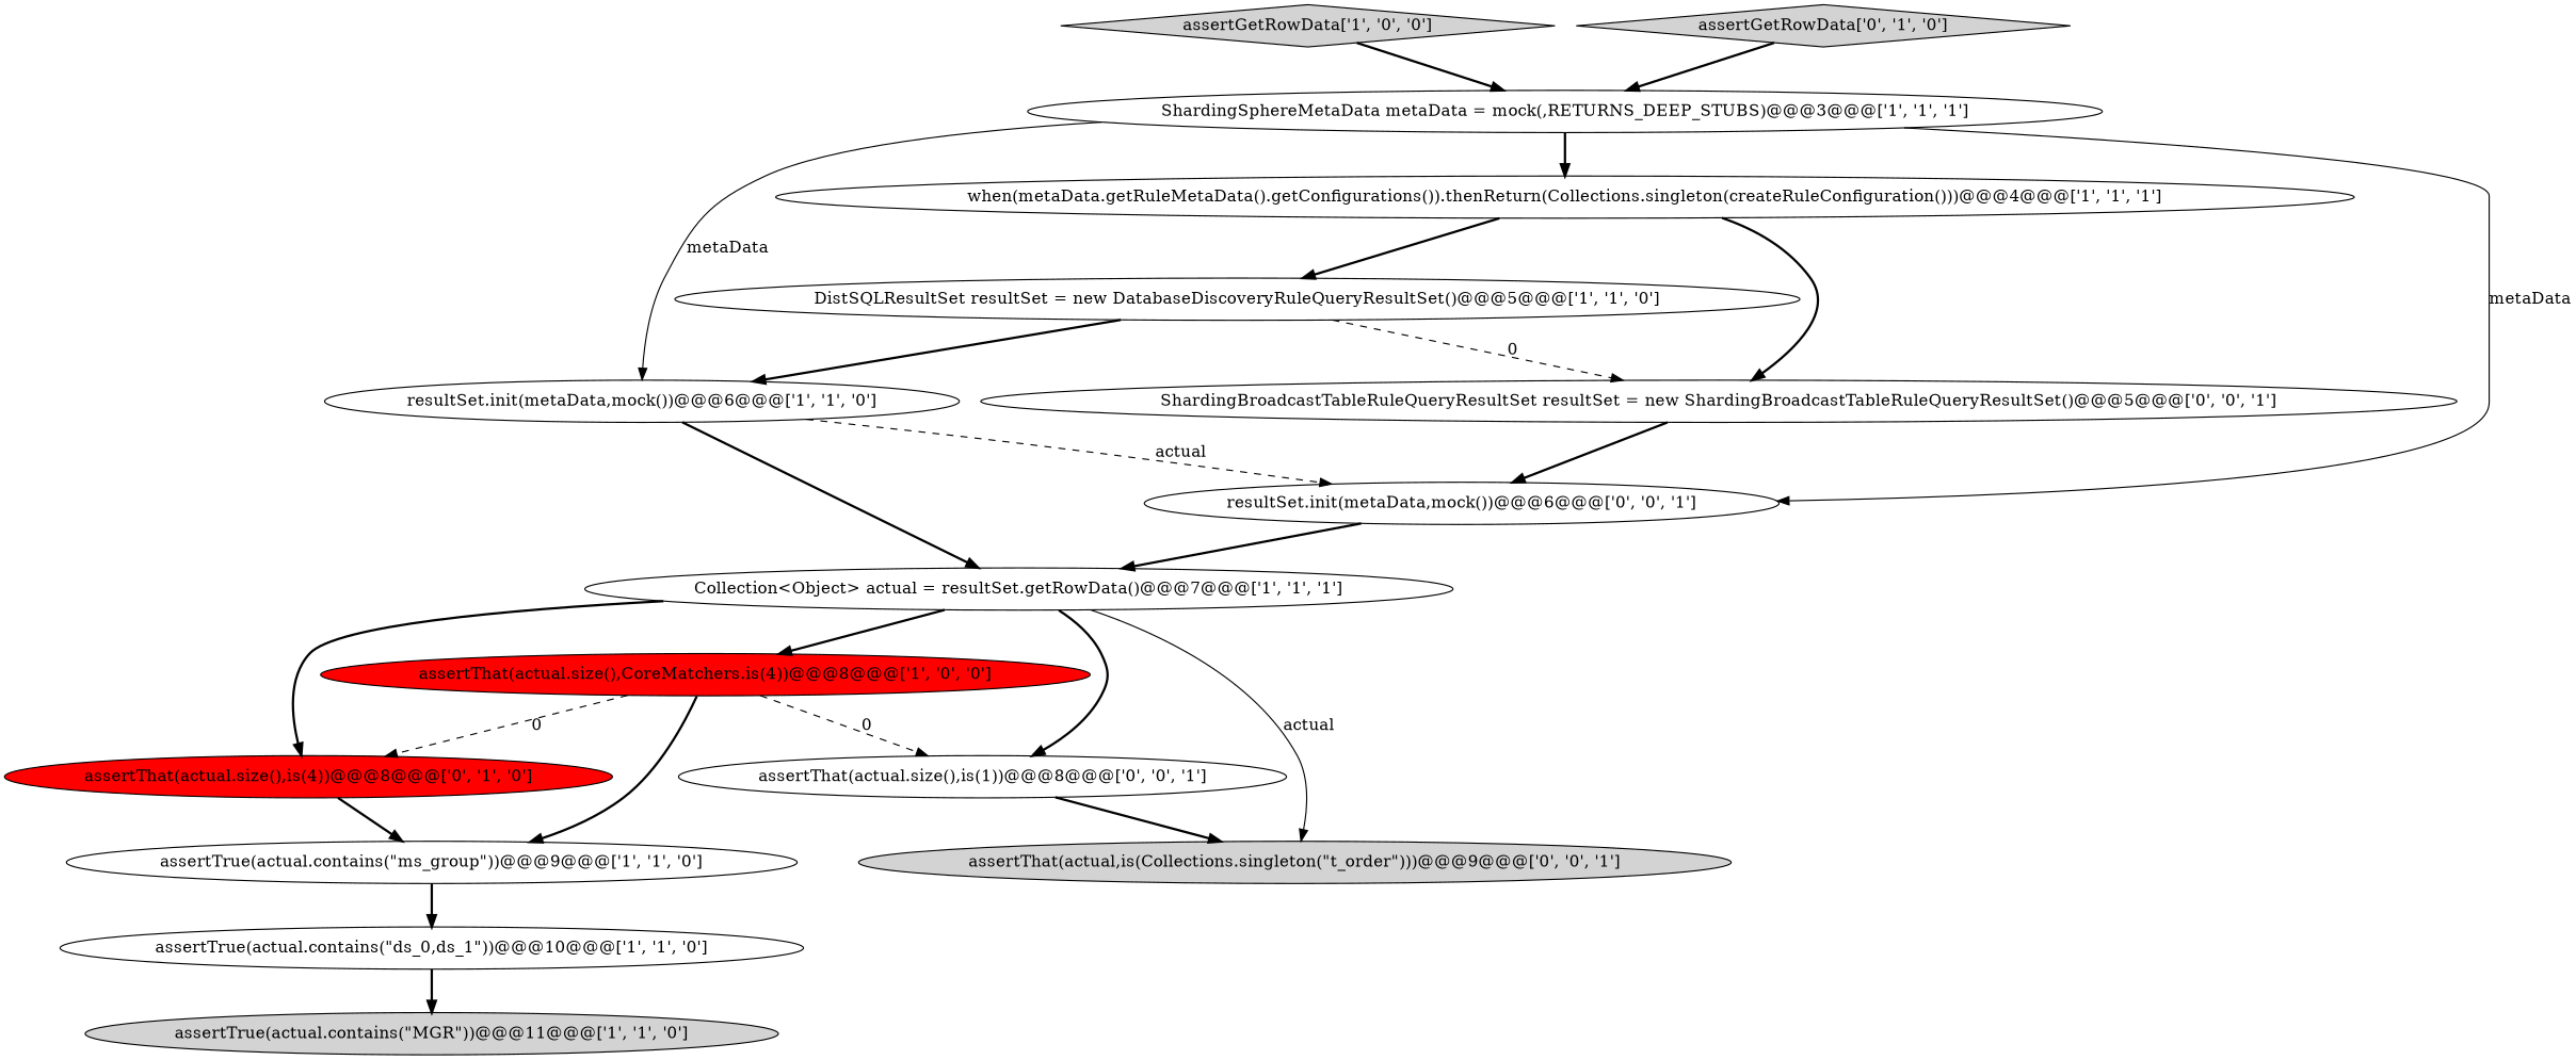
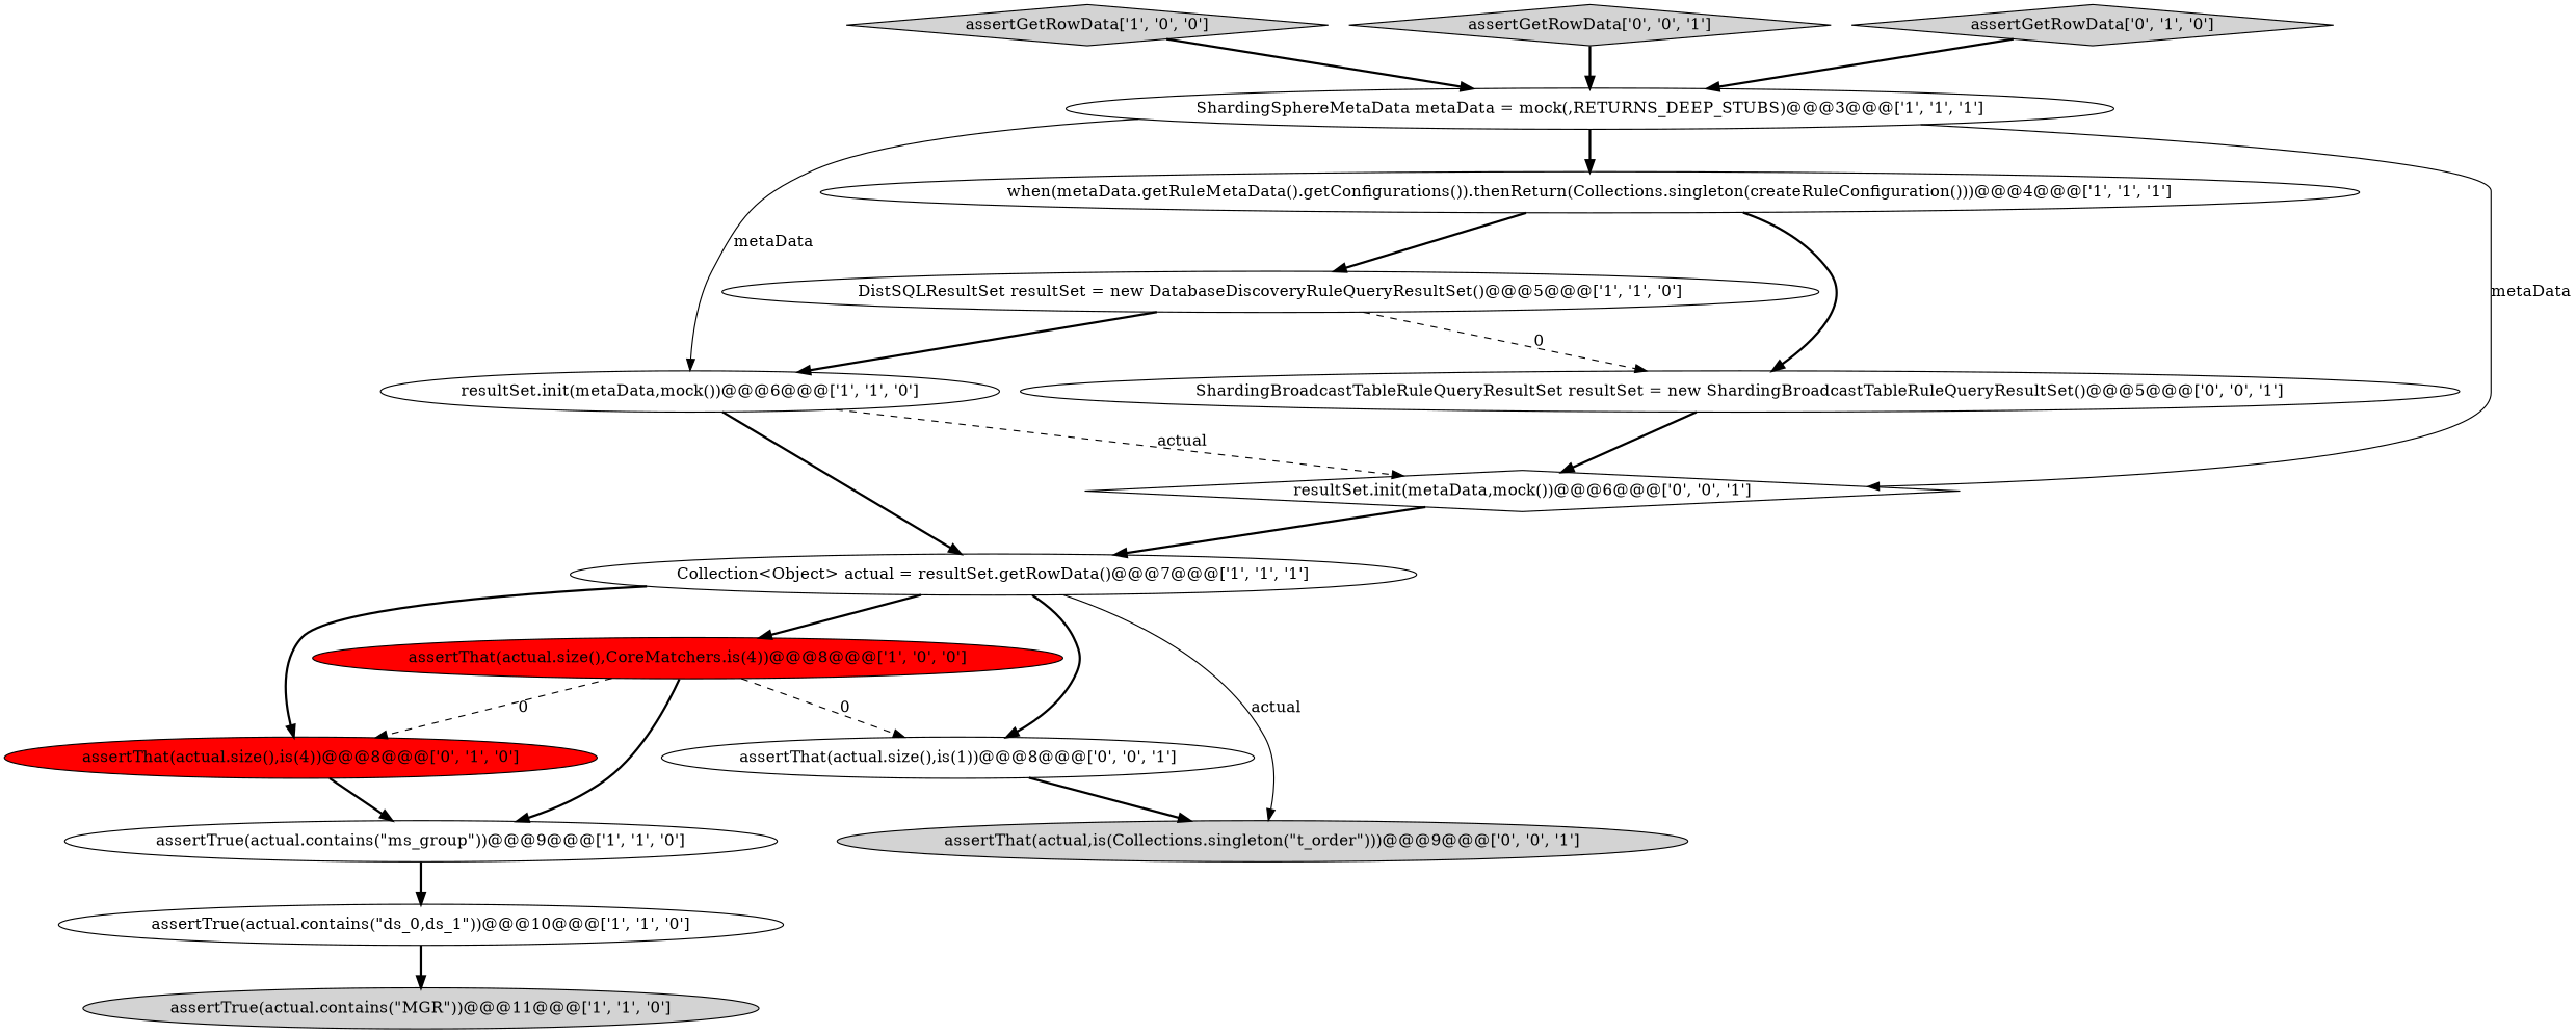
  digraph {
    node [fillcolor=white shape=ellipse style=filled]
    edge [style=bold]
    n1 [fillcolor=lightgray label="assertGetRowData['1', '0', '0']" shape=diamond]
    n2 [label="ShardingSphereMetaData metaData = mock(,RETURNS_DEEP_STUBS)@@@3@@@['1', '1', '1']"]
-   n3 [label="resultSet.init(metaData,mock())@@@6@@@['0', '0', '1']"]
+   n3 [label="resultSet.init(metaData,mock())@@@6@@@['0', '0', '1']" shape=diamond]
    n4 [label="resultSet.init(metaData,mock())@@@6@@@['1', '1', '0']"]
    n5 [label="when(metaData.getRuleMetaData().getConfigurations()).thenReturn(Collections.singleton(createRuleConfiguration()))@@@4@@@['1', '1', '1']"]
    n6 [label="assertTrue(actual.contains(\"ds_0,ds_1\"))@@@10@@@['1', '1', '0']"]
    n7 [fillcolor=lightgray label="assertTrue(actual.contains(\"MGR\"))@@@11@@@['1', '1', '0']"]
    n8 [label="Collection<Object> actual = resultSet.getRowData()@@@7@@@['1', '1', '1']"]
    n9 [fillcolor=red label="assertThat(actual.size(),CoreMatchers.is(4))@@@8@@@['1', '0', '0']"]
    n10 [fillcolor=lightgray label="assertThat(actual,is(Collections.singleton(\"t_order\")))@@@9@@@['0', '0', '1']"]
    n11 [fillcolor=red label="assertThat(actual.size(),is(4))@@@8@@@['0', '1', '0']"]
    n12 [label="assertThat(actual.size(),is(1))@@@8@@@['0', '0', '1']"]
    n13 [label="assertTrue(actual.contains(\"ms_group\"))@@@9@@@['1', '1', '0']"]
    n14 [label="DistSQLResultSet resultSet = new DatabaseDiscoveryRuleQueryResultSet()@@@5@@@['1', '1', '0']"]
    n15 [label="ShardingBroadcastTableRuleQueryResultSet resultSet = new ShardingBroadcastTableRuleQueryResultSet()@@@5@@@['0', '0', '1']"]
+   n16 [fillcolor=lightgray label="assertGetRowData['0', '0', '1']" shape=diamond]
    n17 [fillcolor=lightgray label="assertGetRowData['0', '1', '0']" shape=diamond]
    n1 -> n2
    n2 -> n3 [label=metaData style=solid]
    n2 -> n4 [label=metaData style=solid]
    n2 -> n5
    n3 -> n8
    n4 -> n3 [label=actual style=dashed]
    n4 -> n8
    n5 -> n14
    n5 -> n15
    n6 -> n7
    n8 -> n9
    n8 -> n10 [label=actual style=solid]
    n8 -> n11
    n8 -> n12
    n9 -> n11 [label=0 style=dashed]
    n9 -> n12 [label=0 style=dashed]
    n9 -> n13
    n11 -> n13
    n12 -> n10
    n13 -> n6
    n14 -> n4
    n14 -> n15 [label=0 style=dashed]
    n15 -> n3
+   n16 -> n2
    n17 -> n2
  }
